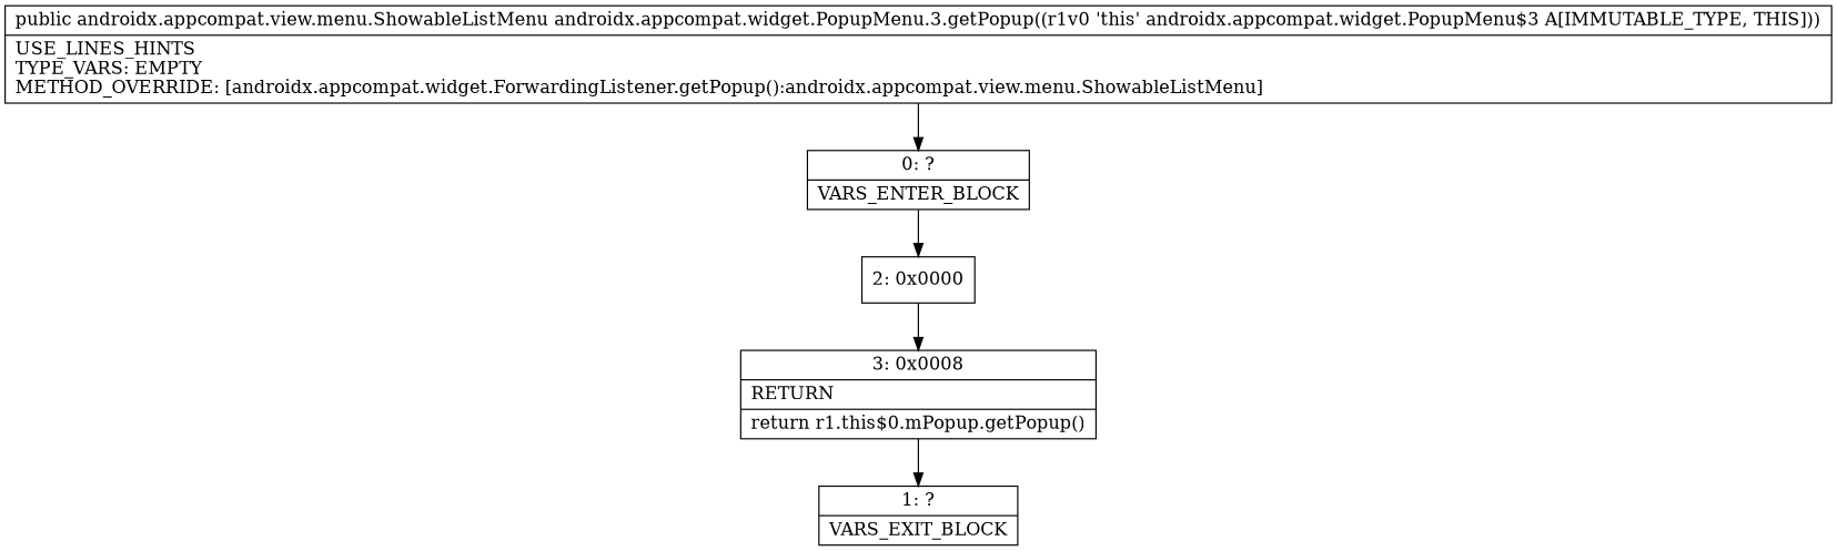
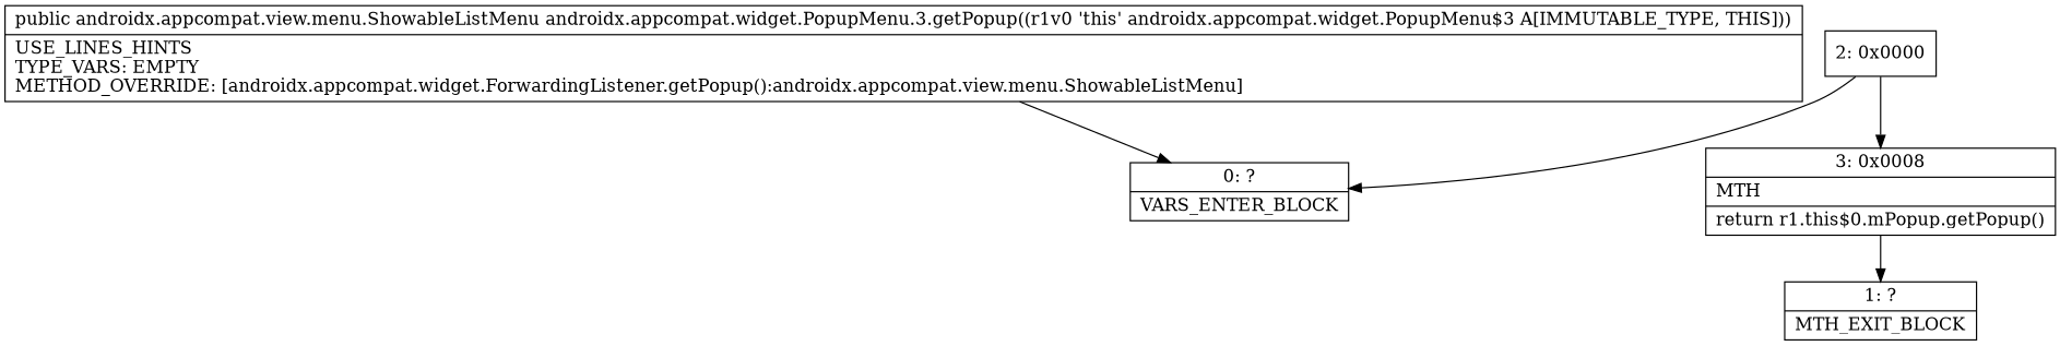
  digraph {
    node [shape=record]
    n1 [label="{0\:\ ?|VARS_ENTER_BLOCK\l}"]
    n2 [label="{2\:\ 0x0000}"]
-   n3 [label="{3\:\ 0x0008|RETURN\l|return r1.this$0.mPopup.getPopup()\l}"]
-   n4 [label="{1\:\ ?|VARS_EXIT_BLOCK\l}"]
+   n3 [label="{3\:\ 0x0008|MTH\l|return r1.this$0.mPopup.getPopup()\l}"]
+   n4 [label="{1\:\ ?|MTH_EXIT_BLOCK\l}"]
    n5 [label="{public androidx.appcompat.view.menu.ShowableListMenu androidx.appcompat.widget.PopupMenu.3.getPopup((r1v0 'this' androidx.appcompat.widget.PopupMenu$3 A[IMMUTABLE_TYPE, THIS]))  | USE_LINES_HINTS\lTYPE_VARS: EMPTY\lMETHOD_OVERRIDE: [androidx.appcompat.widget.ForwardingListener.getPopup():androidx.appcompat.view.menu.ShowableListMenu]\l}"]
-   n1 -> n2
+   n2 -> n1
    n2 -> n3
    n3 -> n4
    n5 -> n1
  }
